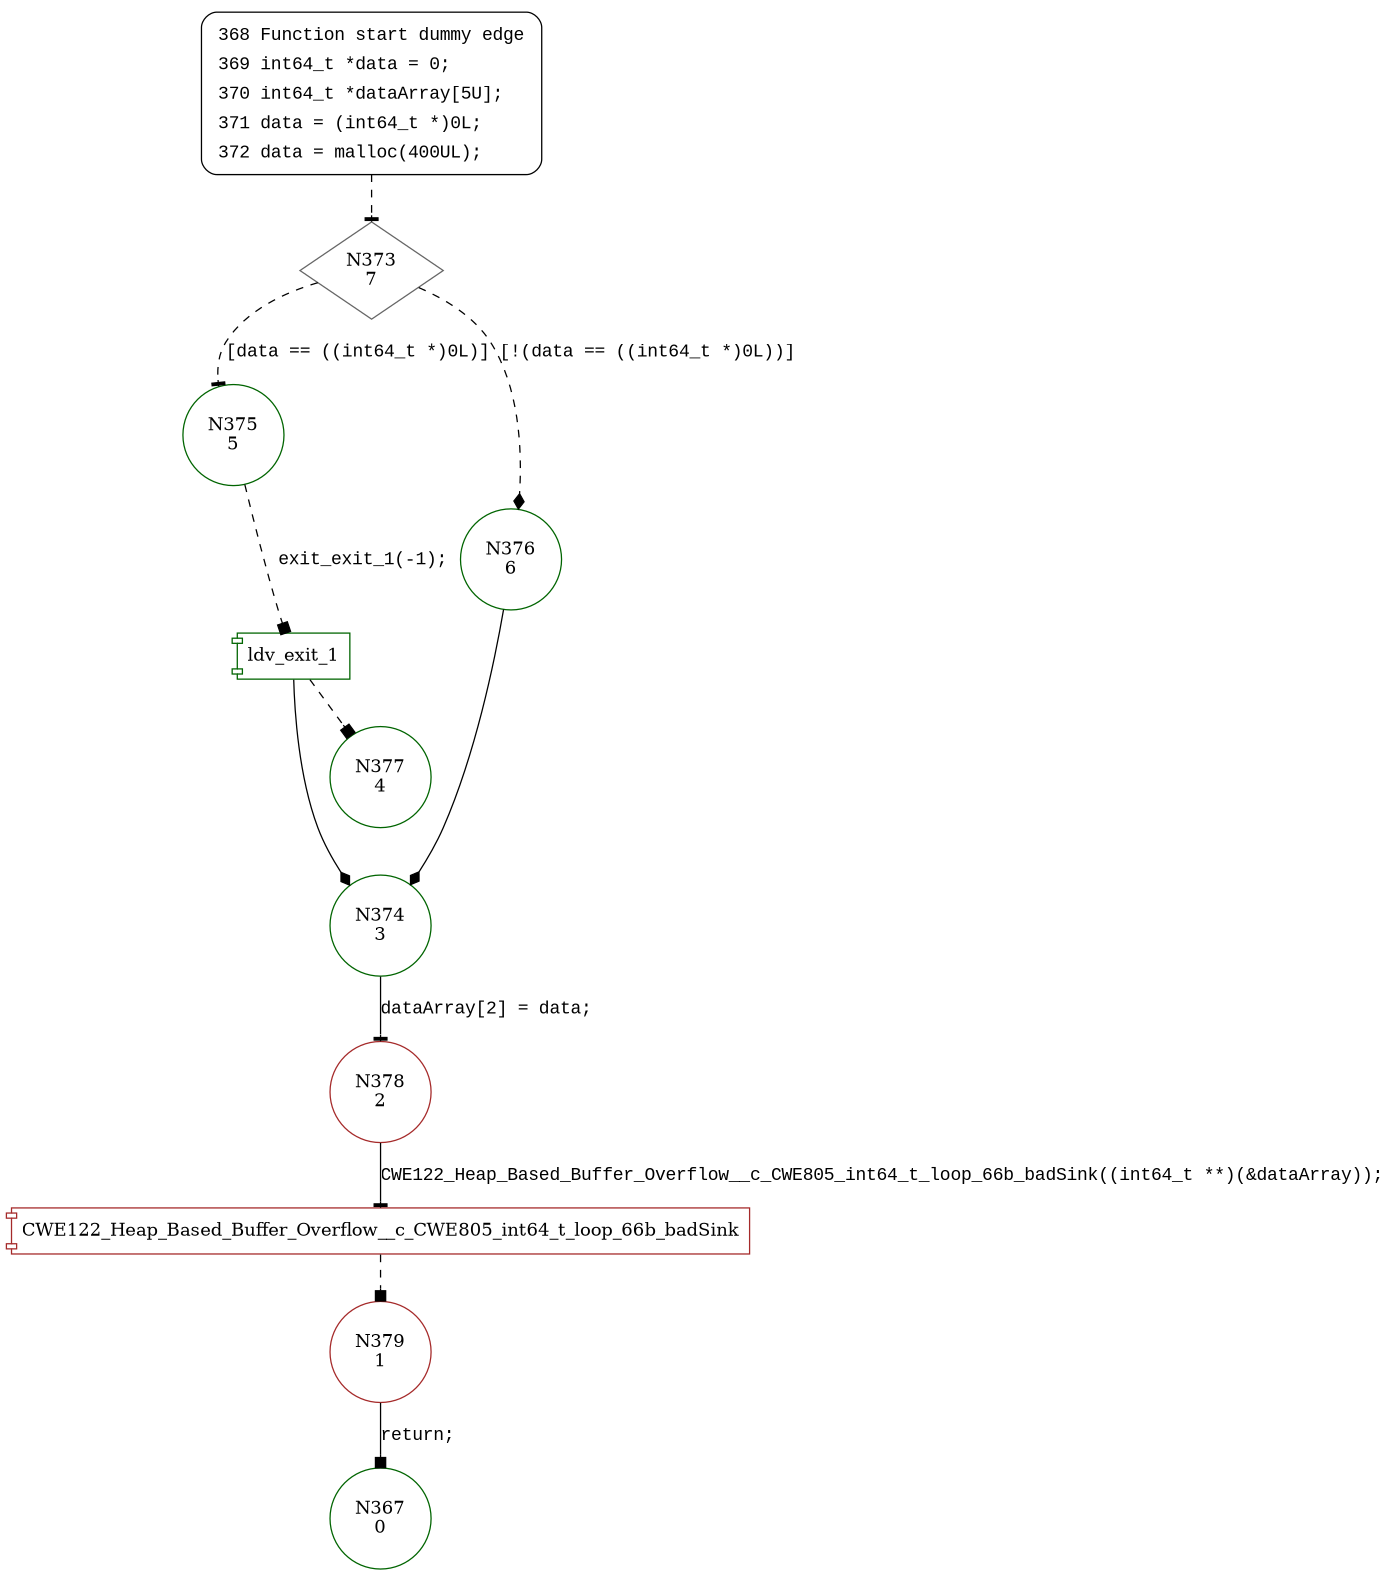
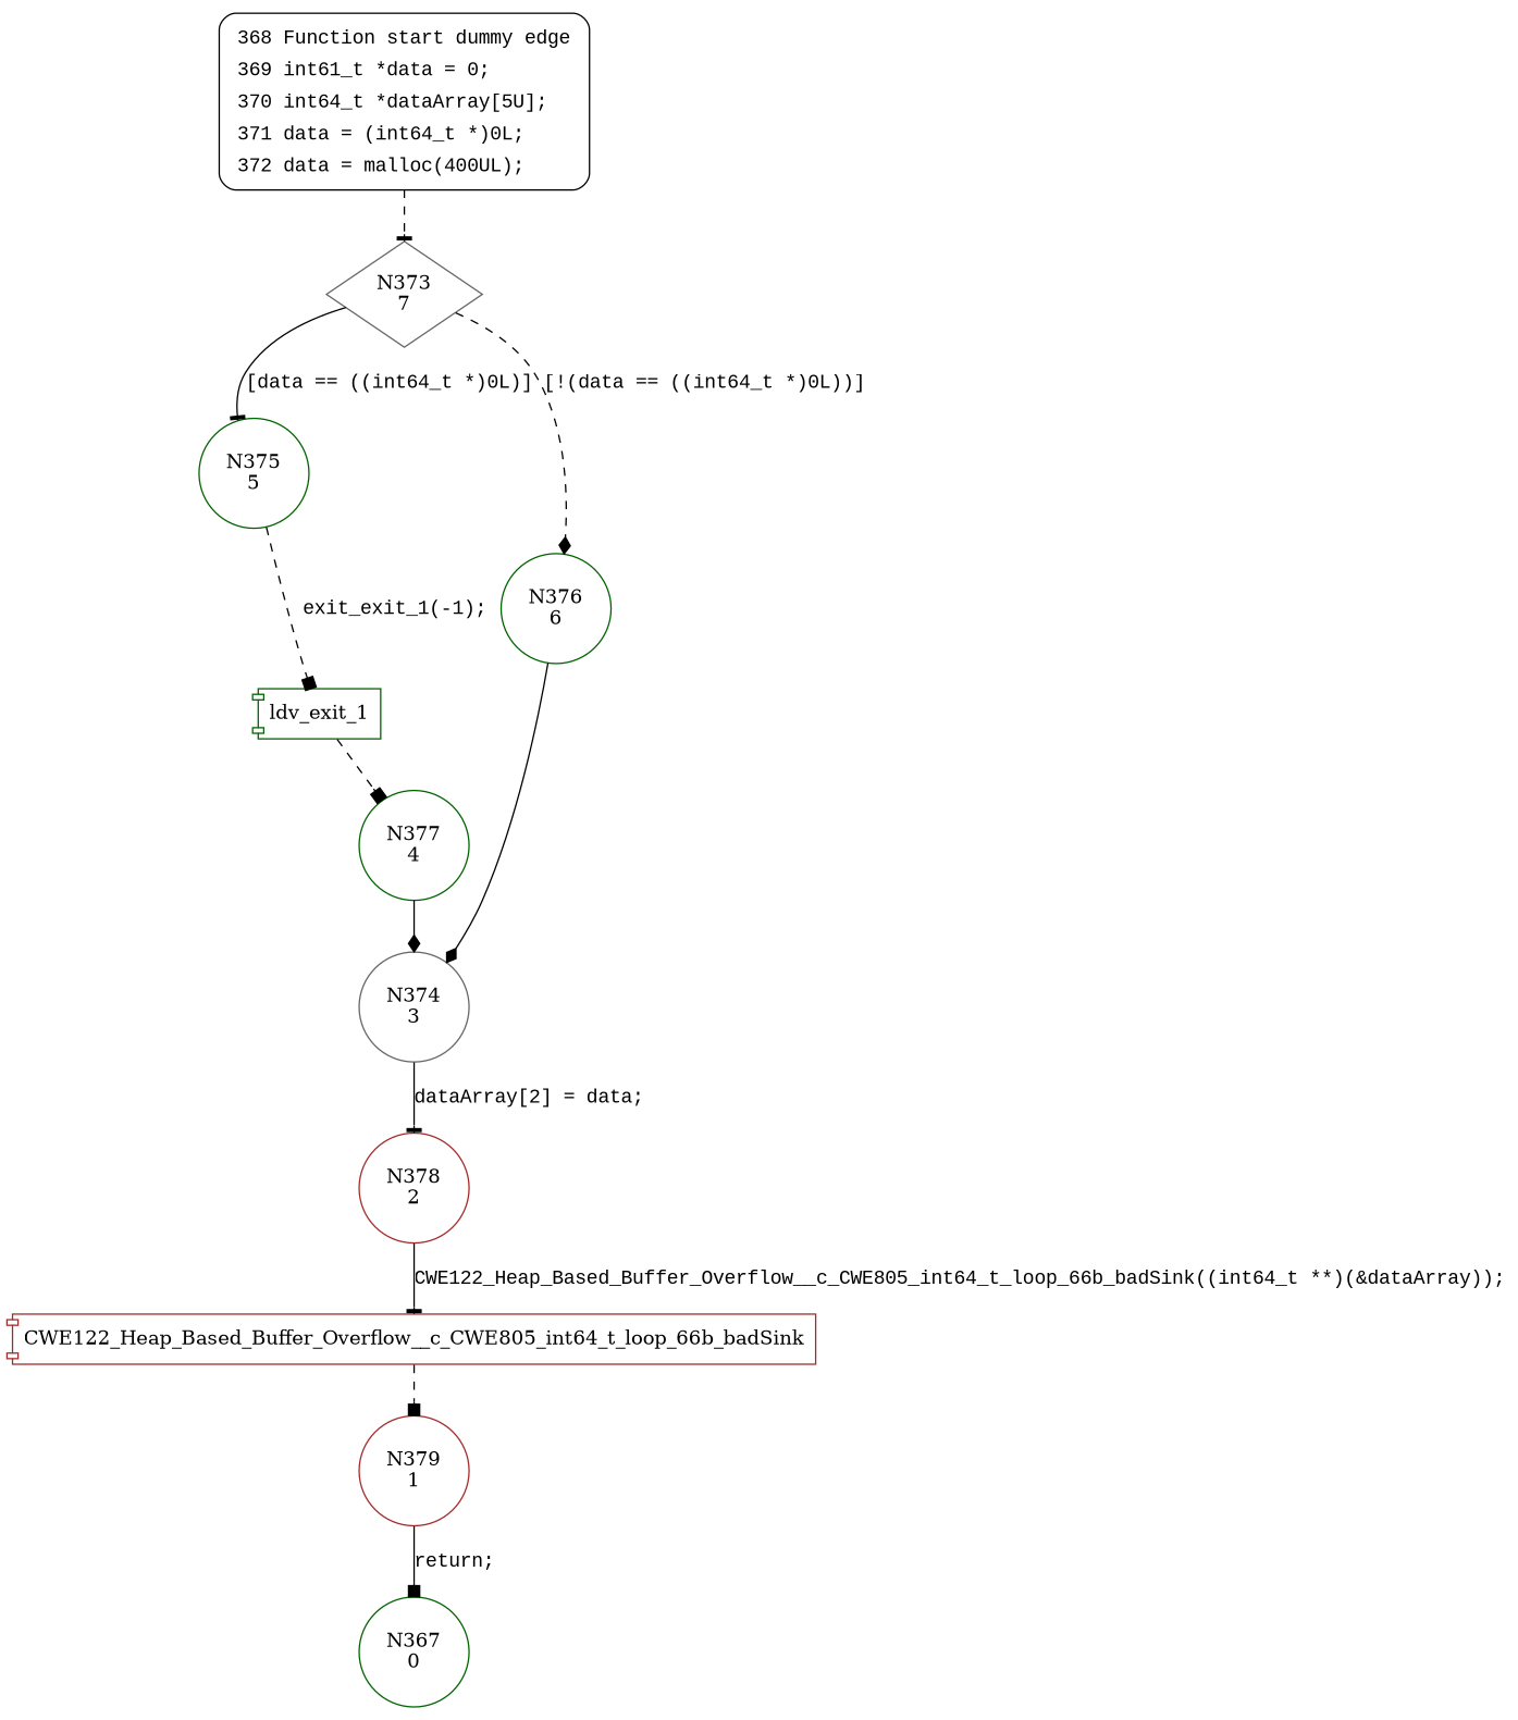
  digraph {
    node [color=darkgreen shape=circle]
    edge [arrowhead=tee fontname="Courier New" style=dashed]
    n1 [color=gray40 label="N373\n7" shape=diamond]
    n2 [label="N375\n5"]
    n3 [label="N376\n6"]
    n4 [label=ldv_exit_1 shape=component]
-   n5 [label="N374\n3"]
+   n5 [color=gray40 label="N374\n3"]
    n6 [label="N377\n4"]
    n7 [color=brown label="N378\n2"]
    n8 [color=brown label=CWE122_Heap_Based_Buffer_Overflow__c_CWE805_int64_t_loop_66b_badSink shape=component]
    n9 [color=brown label="N379\n1"]
    n10 [label="N367\n0"]
-   n11 [fillcolor=white fontname="Courier New" label=<<table border="0" cellborder="0" cellpadding="3" bgcolor="white"><tr><td align="right">368</td><td align="left">Function start dummy edge</td></tr><tr><td align="right">369</td><td align="left">int64_t *data = 0;</td></tr><tr><td align="right">370</td><td align="left">int64_t *dataArray[5U];</td></tr><tr><td align="right">371</td><td align="left">data = (int64_t *)0L;</td></tr><tr><td align="right">372</td><td align="left">data = malloc(400UL);</td></tr></table>> penwidth=1 shape=Mrecord style="filled,bold" color=""]
-   n1 -> n2 [label="[data == ((int64_t *)0L)]"]
+   n11 [fillcolor=white fontname="Courier New" label=<<table border="0" cellborder="0" cellpadding="3" bgcolor="white"><tr><td align="right">368</td><td align="left">Function start dummy edge</td></tr><tr><td align="right">369</td><td align="left">int61_t *data = 0;</td></tr><tr><td align="right">370</td><td align="left">int64_t *dataArray[5U];</td></tr><tr><td align="right">371</td><td align="left">data = (int64_t *)0L;</td></tr><tr><td align="right">372</td><td align="left">data = malloc(400UL);</td></tr></table>> penwidth=1 shape=Mrecord style="filled,bold" color=""]
+   n1 -> n2 [label="[data == ((int64_t *)0L)]" style=solid]
    n1 -> n3 [arrowhead=diamond label="[!(data == ((int64_t *)0L))]"]
    n2 -> n4 [arrowhead=box label="exit_exit_1(-1);"]
    n3 -> n5 [arrowhead=diamond style=solid]
    n4 -> n6 [arrowhead=box]
    n5 -> n7 [label="dataArray[2] = data;" style=solid]
-   n4 -> n5 [arrowhead=diamond style=solid]
+   n6 -> n5 [arrowhead=diamond style=solid]
    n7 -> n8 [label="CWE122_Heap_Based_Buffer_Overflow__c_CWE805_int64_t_loop_66b_badSink((int64_t **)(&dataArray));" style=solid]
    n8 -> n9 [arrowhead=box]
    n9 -> n10 [arrowhead=box label="return;" style=solid]
    n11 -> n1 [fontname=""]
  }
